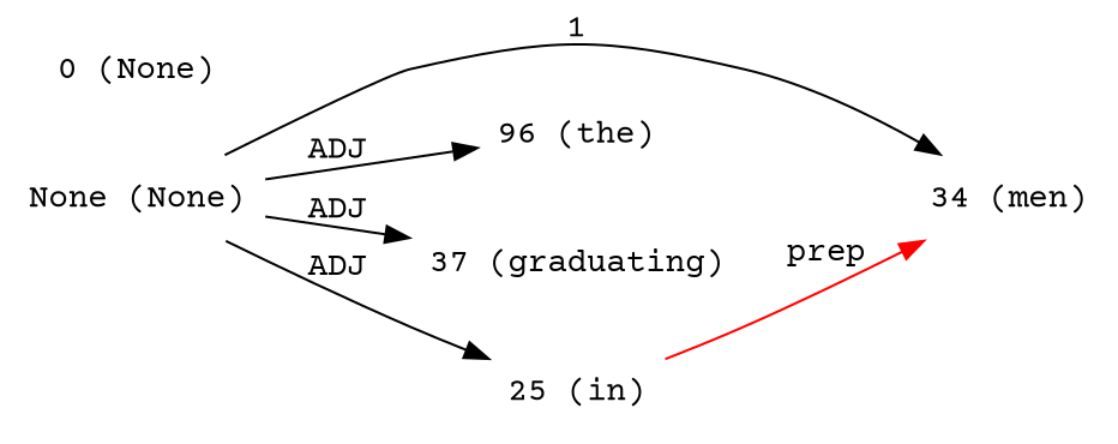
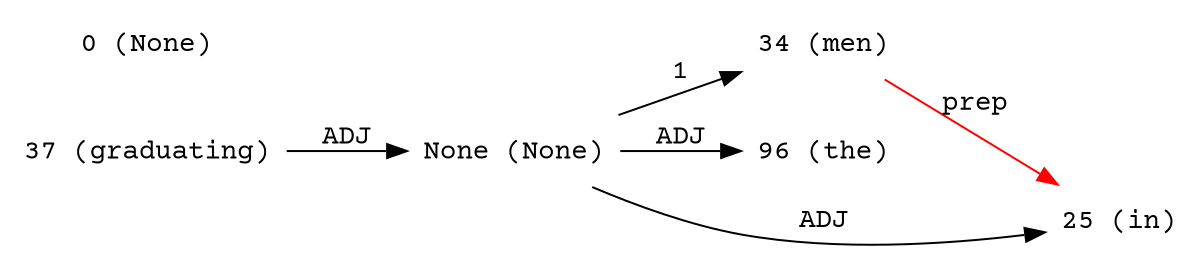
  digraph {
    fontname="Courier Prime"
    rankdir=LR
    node [fontname="Courier Prime" shape=plaintext]
    edge [dir=forward fontname="Courier Prime"]
    n1 [label="None (None)"]
    n2 [label="34 (men)"]
    n3 [label="96 (the)"]
    n4 [label="37 (graduating)"]
    n5 [label="25 (in)"]
    n6 [label="0 (None)"]
    n1 -> n2 [label=1]
    n1 -> n3 [label=ADJ]
-   n1 -> n4 [label=ADJ]
+   n4 -> n1 [label=ADJ]
    n1 -> n5 [label=ADJ]
-   n5 -> n2 [color=red label=prep]
+   n2 -> n5 [color=red label=prep]
  }
